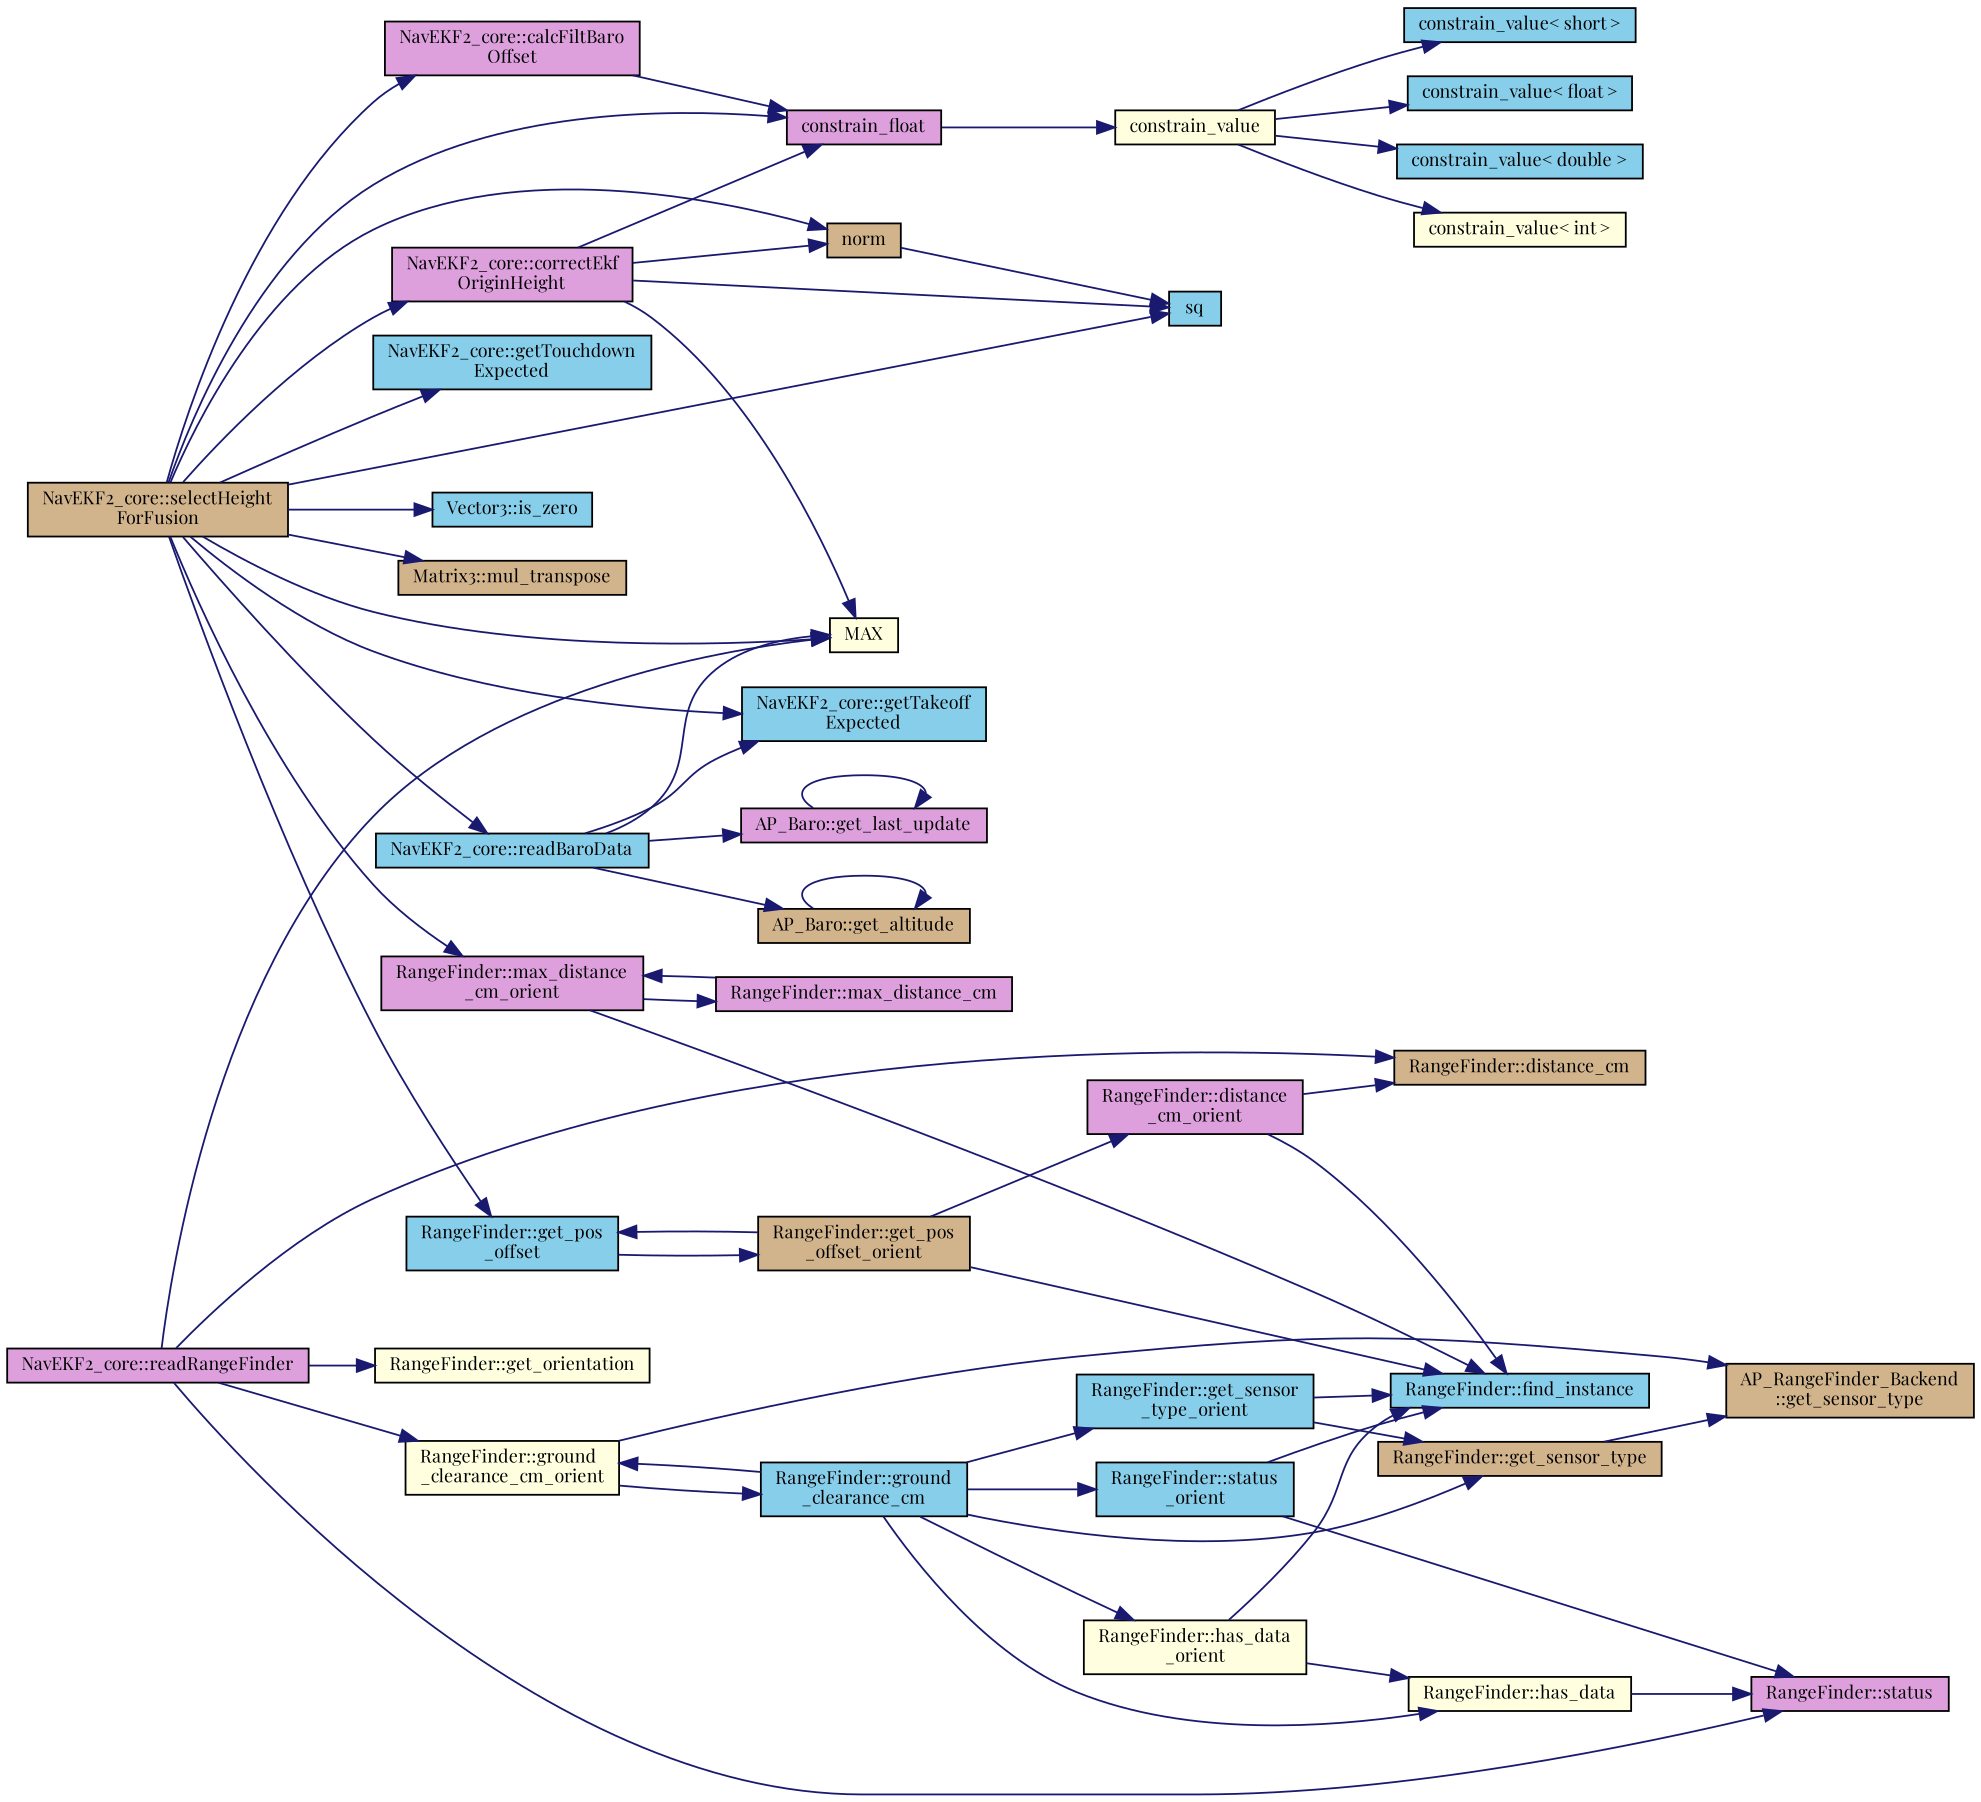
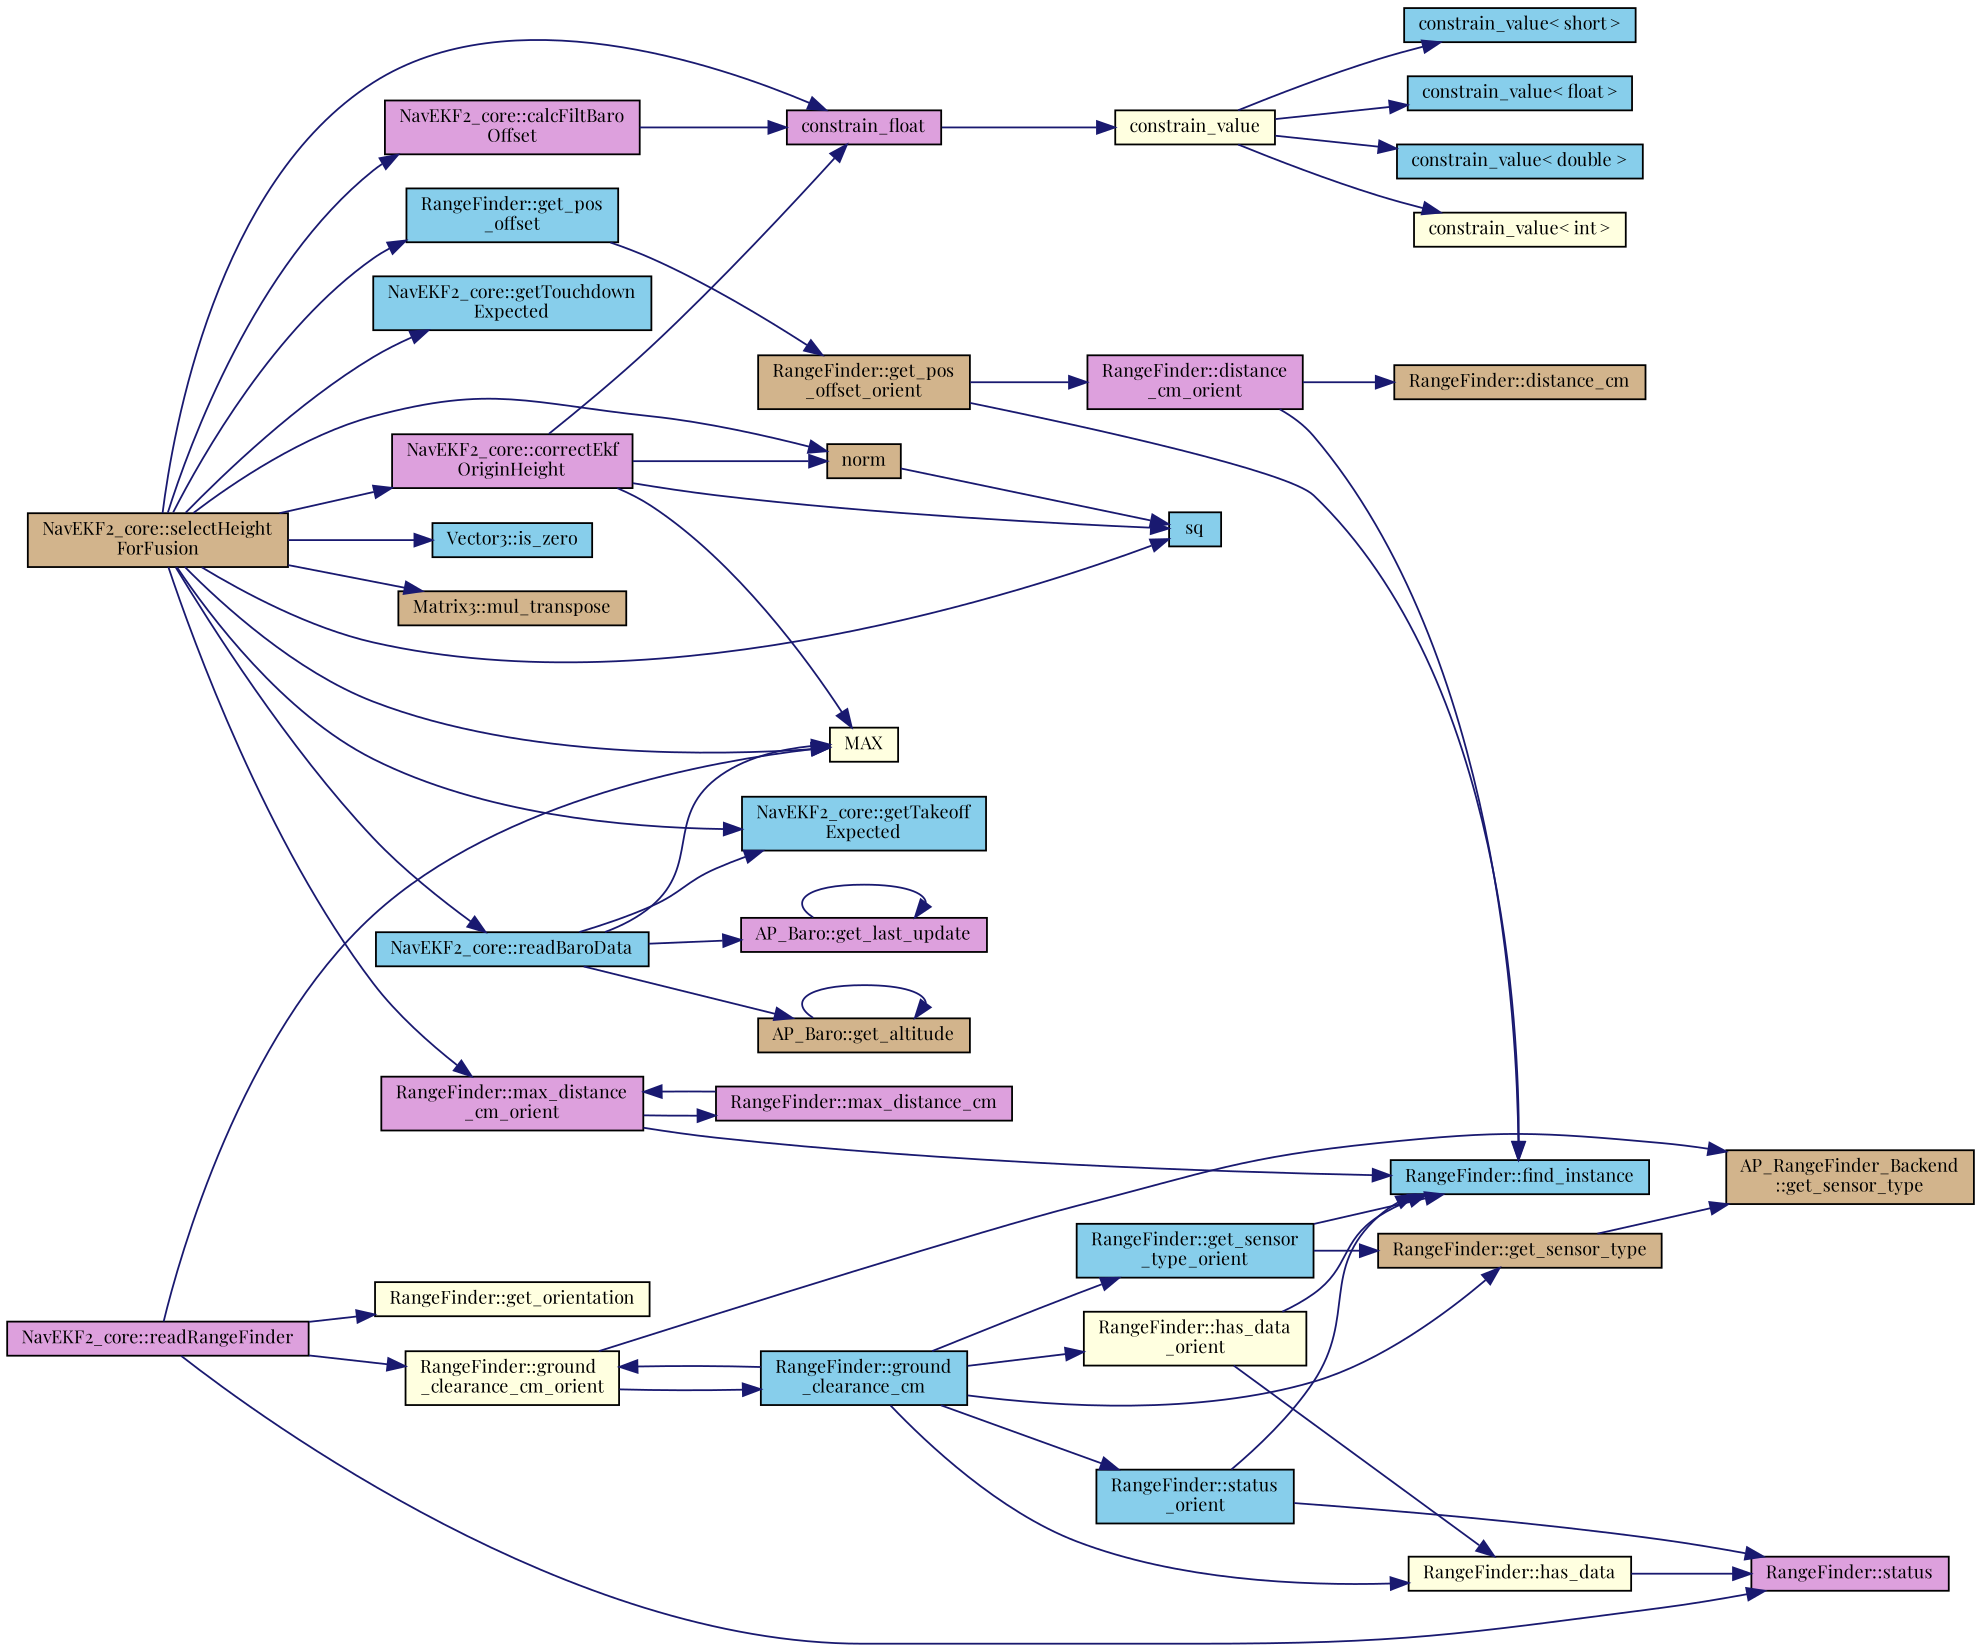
  digraph {
    fontname="Playfair Display"
    rankdir=LR
    node [color=black fillcolor=skyblue fontname="Playfair Display" fontsize=10 shape=record style=filled]
    edge [color=midnightblue fontname="Playfair Display" fontsize=10 labelfontname=Helvetica labelfontsize=10 style=solid]
    n1 [fillcolor=tan fontcolor=black height=0.2 label="NavEKF2_core::selectHeight\lForFusion" width=0.4]
    n2 [fillcolor=lightyellow height=0.2 label=MAX width=0.4]
    n3 [height=0.2 label="RangeFinder::get_pos\l_offset" width=0.4]
    n4 [height=0.2 label="Vector3::is_zero" width=0.4]
    n5 [fillcolor=tan height=0.2 label="Matrix3::mul_transpose" width=0.4]
    n6 [height=0.2 label="NavEKF2_core::readBaroData" width=0.4]
    n7 [height=0.2 label="NavEKF2_core::getTakeoff\lExpected" width=0.4]
    n8 [fillcolor=plum height=0.2 label="RangeFinder::max_distance\l_cm_orient" width=0.4]
    n9 [fillcolor=tan height=0.2 label=norm width=0.4]
    n10 [height=0.2 label=sq width=0.4]
    n11 [fillcolor=plum height=0.2 label="NavEKF2_core::calcFiltBaro\lOffset" width=0.4]
    n12 [fillcolor=plum height=0.2 label=constrain_float width=0.4]
    n13 [fillcolor=plum height=0.2 label="NavEKF2_core::correctEkf\lOriginHeight" width=0.4]
    n14 [height=0.2 label="NavEKF2_core::getTouchdown\lExpected" width=0.4]
    n15 [fillcolor=plum height=0.2 label="NavEKF2_core::readRangeFinder" width=0.4]
    n16 [fillcolor=lightyellow height=0.2 label="RangeFinder::ground\l_clearance_cm_orient" width=0.4]
    n17 [fillcolor=plum height=0.2 label="RangeFinder::status" width=0.4]
    n18 [fillcolor=lightyellow height=0.2 label="RangeFinder::get_orientation" width=0.4]
    n19 [fillcolor=tan height=0.2 label="RangeFinder::distance_cm" width=0.4]
    n20 [fillcolor=tan height=0.2 label="RangeFinder::get_pos\l_offset_orient" width=0.4]
    n21 [fillcolor=plum height=0.2 label="AP_Baro::get_last_update" width=0.4]
    n22 [fillcolor=tan height=0.2 label="AP_Baro::get_altitude" width=0.4]
    n23 [height=0.2 label="RangeFinder::find_instance" width=0.4]
    n24 [fillcolor=plum height=0.2 label="RangeFinder::max_distance_cm" width=0.4]
    n25 [fillcolor=lightyellow height=0.2 label=constrain_value width=0.4]
    n26 [height=0.2 label="RangeFinder::ground\l_clearance_cm" width=0.4]
    n27 [fillcolor=tan height=0.2 label="AP_RangeFinder_Backend\l::get_sensor_type" width=0.4]
    n28 [fillcolor=tan height=0.2 label="RangeFinder::get_sensor_type" width=0.4]
    n29 [height=0.2 label="RangeFinder::get_sensor\l_type_orient" width=0.4]
    n30 [height=0.2 label="RangeFinder::status\l_orient" width=0.4]
    n31 [fillcolor=lightyellow height=0.2 label="RangeFinder::has_data" width=0.4]
    n32 [fillcolor=lightyellow height=0.2 label="RangeFinder::has_data\l_orient" width=0.4]
    n33 [fillcolor=plum height=0.2 label="RangeFinder::distance\l_cm_orient" width=0.4]
    n34 [fillcolor=lightyellow height=0.2 label="constrain_value\< int \>" width=0.4]
    n35 [height=0.2 label="constrain_value\< short \>" width=0.4]
    n36 [height=0.2 label="constrain_value\< float \>" width=0.4]
    n37 [height=0.2 label="constrain_value\< double \>" width=0.4]
    n1 -> n2
    n1 -> n3
    n1 -> n4
    n1 -> n5
    n1 -> n6
    n1 -> n7
    n1 -> n8
    n1 -> n9
    n1 -> n10
    n1 -> n11
    n1 -> n12
    n1 -> n13
    n1 -> n14
    n3 -> n20
    n6 -> n2
    n6 -> n7
    n6 -> n21
    n6 -> n22
    n8 -> n23
    n8 -> n24
    n9 -> n10
    n11 -> n12
    n12 -> n25
    n13 -> n2
    n13 -> n9
    n13 -> n10
    n13 -> n12
    n15 -> n2
    n15 -> n16
    n15 -> n17
    n15 -> n18
-   n15 -> n19
    n16 -> n26
    n16 -> n27
-   n20 -> n3
    n20 -> n23
    n20 -> n33
    n21 -> n21
    n22 -> n22
    n24 -> n8
    n25 -> n34
    n25 -> n35
    n25 -> n36
    n25 -> n37
    n26 -> n16
    n26 -> n28
    n26 -> n29
    n26 -> n30
    n26 -> n31
    n26 -> n32
    n28 -> n27
    n29 -> n23
    n29 -> n28
    n30 -> n17
    n30 -> n23
    n31 -> n17
    n32 -> n23
    n32 -> n31
    n33 -> n19
    n33 -> n23
  }
